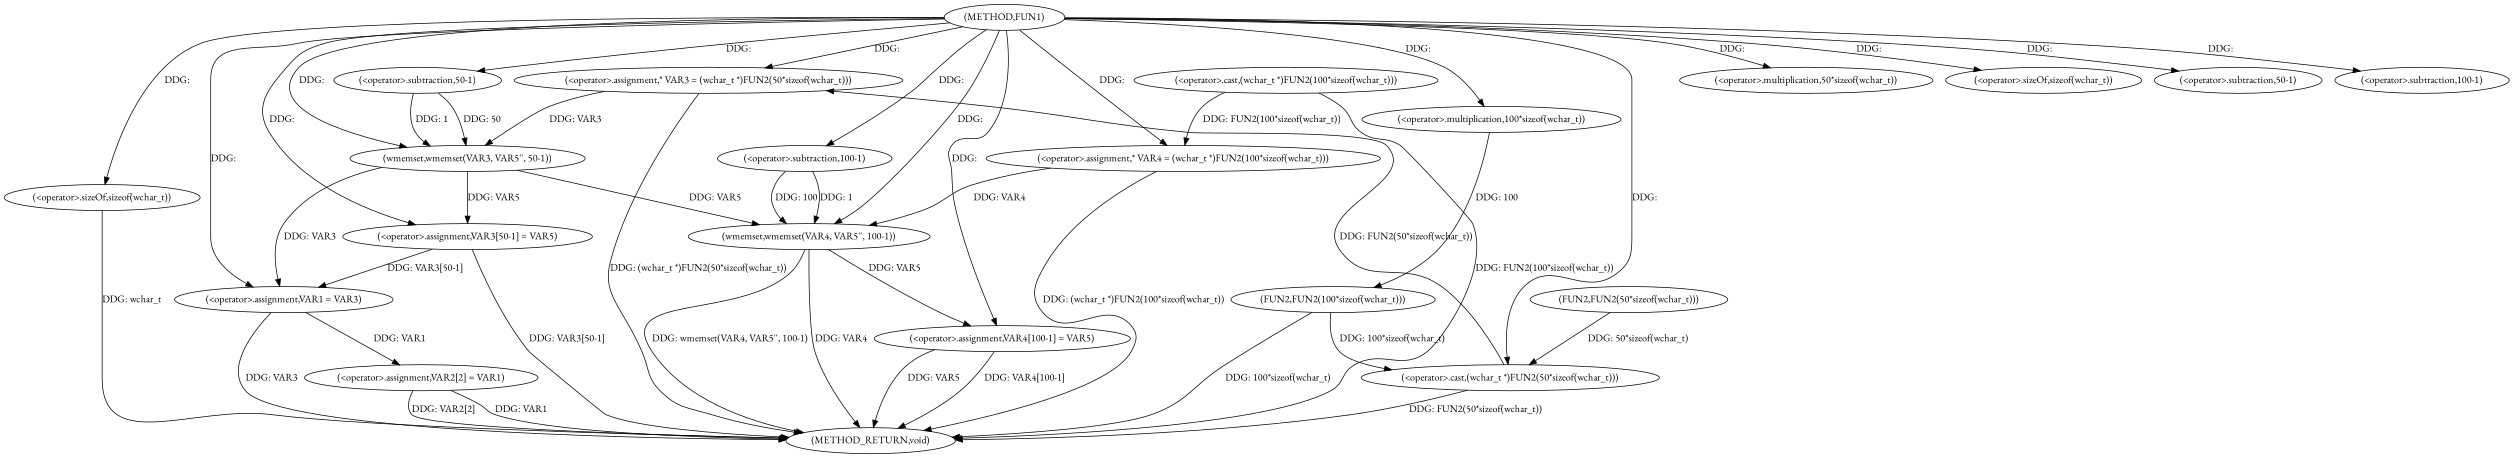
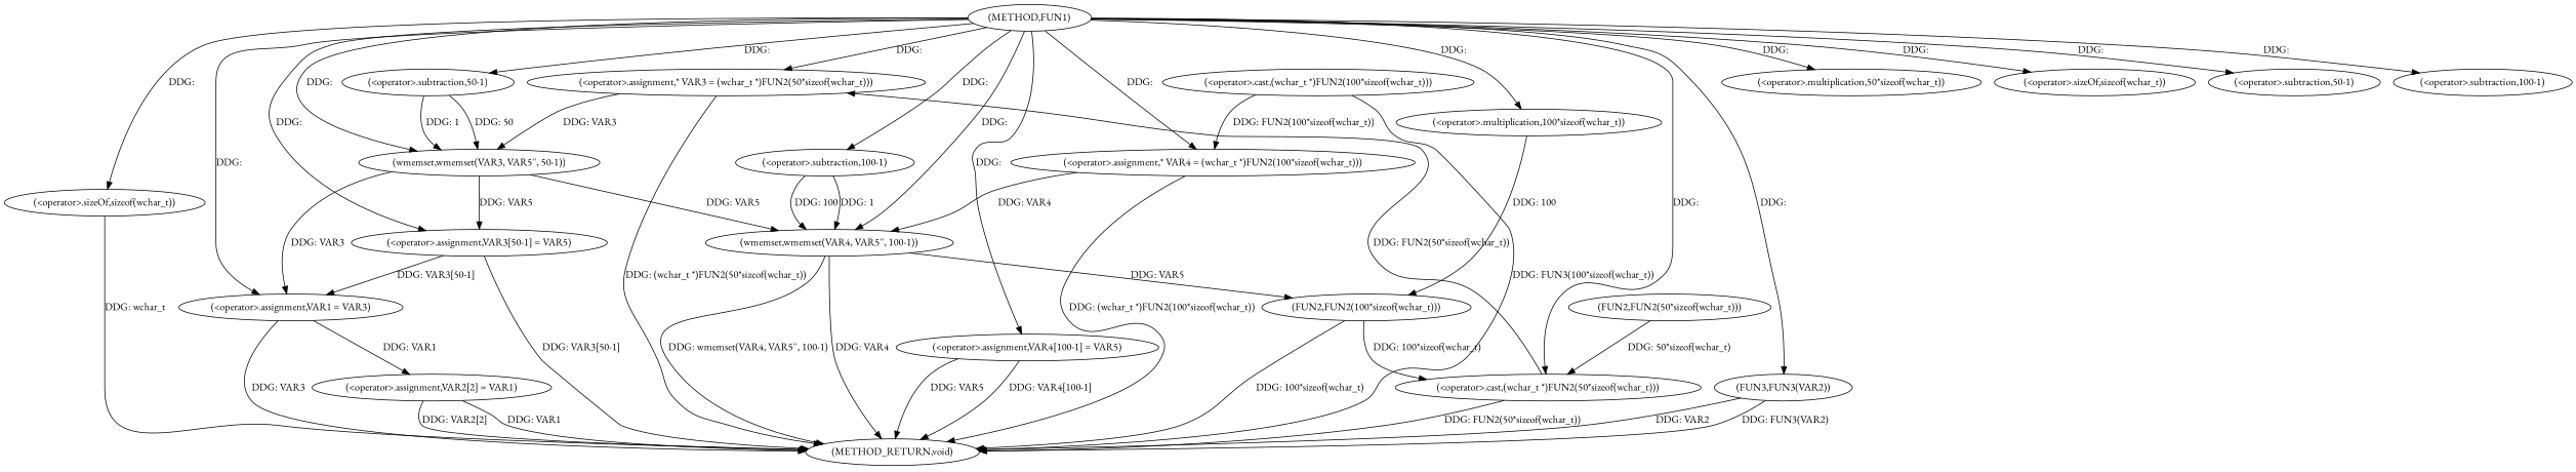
  digraph {
    fontname="EB Garamond"
    node [fontname="EB Garamond"]
    edge [fontname="EB Garamond"]
    n1 [label="(METHOD,FUN1)"]
    n2 [label="(<operator>.assignment,* VAR3 = (wchar_t *)FUN2(50*sizeof(wchar_t)))"]
    n3 [label="(<operator>.multiplication,50*sizeof(wchar_t))"]
    n4 [label="(<operator>.sizeOf,sizeof(wchar_t))"]
    n5 [label="(<operator>.assignment,* VAR4 = (wchar_t *)FUN2(100*sizeof(wchar_t)))"]
    n6 [label="(<operator>.multiplication,100*sizeof(wchar_t))"]
    n7 [label="(<operator>.sizeOf,sizeof(wchar_t))"]
    n8 [label="(wmemset,wmemset(VAR3, VAR5'', 50-1))"]
    n9 [label="(<operator>.subtraction,50-1)"]
    n10 [label="(<operator>.assignment,VAR3[50-1] = VAR5)"]
    n11 [label="(<operator>.subtraction,50-1)"]
    n12 [label="(wmemset,wmemset(VAR4, VAR5'', 100-1))"]
    n13 [label="(<operator>.subtraction,100-1)"]
    n14 [label="(<operator>.assignment,VAR4[100-1] = VAR5)"]
    n15 [label="(<operator>.subtraction,100-1)"]
    n16 [label="(<operator>.assignment,VAR1 = VAR3)"]
+   n17 [label="(FUN3,FUN3(VAR2))"]
    n18 [label="(<operator>.cast,(wchar_t *)FUN2(50*sizeof(wchar_t)))"]
    n19 [label="(METHOD_RETURN,void)"]
    n20 [label="(FUN2,FUN2(100*sizeof(wchar_t)))"]
    n21 [label="(<operator>.assignment,VAR2[2] = VAR1)"]
    n22 [label="(FUN2,FUN2(50*sizeof(wchar_t)))"]
    n23 [label="(<operator>.cast,(wchar_t *)FUN2(100*sizeof(wchar_t)))"]
    n1 -> n2 [label="DDG: "]
    n1 -> n3 [label="DDG: "]
    n1 -> n4 [label="DDG: "]
    n1 -> n5 [label="DDG: "]
    n1 -> n6 [label="DDG: "]
    n1 -> n7 [label="DDG: "]
    n1 -> n8 [label="DDG: "]
    n1 -> n9 [label="DDG: "]
    n1 -> n10 [label="DDG: "]
    n1 -> n11 [label="DDG: "]
    n1 -> n12 [label="DDG: "]
    n1 -> n13 [label="DDG: "]
    n1 -> n14 [label="DDG: "]
    n1 -> n15 [label="DDG: "]
    n1 -> n16 [label="DDG: "]
+   n1 -> n17 [label="DDG: "]
    n1 -> n18 [label="DDG: "]
    n2 -> n8 [label="DDG: VAR3"]
    n2 -> n19 [label="DDG: (wchar_t *)FUN2(50*sizeof(wchar_t))"]
    n5 -> n12 [label="DDG: VAR4"]
    n5 -> n19 [label="DDG: (wchar_t *)FUN2(100*sizeof(wchar_t))"]
    n6 -> n20 [label="DDG: 100"]
    n7 -> n19 [label="DDG: wchar_t"]
    n8 -> n10 [label="DDG: VAR5"]
    n8 -> n12 [label="DDG: VAR5"]
    n8 -> n16 [label="DDG: VAR3"]
    n9 -> n8 [label="DDG: 50"]
    n9 -> n8 [label="DDG: 1"]
    n10 -> n16 [label="DDG: VAR3[50-1]"]
    n10 -> n19 [label="DDG: VAR3[50-1]"]
-   n12 -> n14 [label="DDG: VAR5"]
+   n12 -> n20 [label="DDG: VAR5"]
    n12 -> n19 [label="DDG: VAR4"]
    n12 -> n19 [label="DDG: wmemset(VAR4, VAR5'', 100-1)"]
    n13 -> n12 [label="DDG: 100"]
    n13 -> n12 [label="DDG: 1"]
    n14 -> n19 [label="DDG: VAR5"]
    n14 -> n19 [label="DDG: VAR4[100-1]"]
    n16 -> n19 [label="DDG: VAR3"]
    n16 -> n21 [label="DDG: VAR1"]
+   n17 -> n19 [label="DDG: VAR2"]
+   n17 -> n19 [label="DDG: FUN3(VAR2)"]
    n18 -> n2 [label="DDG: FUN2(50*sizeof(wchar_t))"]
    n18 -> n19 [label="DDG: FUN2(50*sizeof(wchar_t))"]
    n20 -> n18 [label="DDG: 100*sizeof(wchar_t)"]
    n20 -> n19 [label="DDG: 100*sizeof(wchar_t)"]
    n21 -> n19 [label="DDG: VAR1"]
    n21 -> n19 [label="DDG: VAR2[2]"]
    n22 -> n18 [label="DDG: 50*sizeof(wchar_t)"]
    n23 -> n5 [label="DDG: FUN2(100*sizeof(wchar_t))"]
-   n23 -> n19 [label="DDG: FUN2(100*sizeof(wchar_t))"]
+   n23 -> n19 [label="DDG: FUN3(100*sizeof(wchar_t))"]
  }
